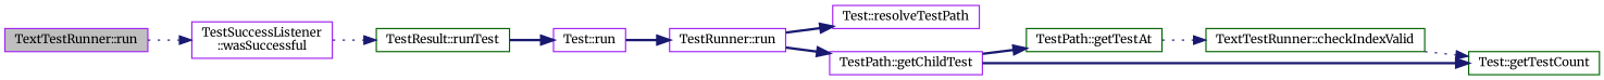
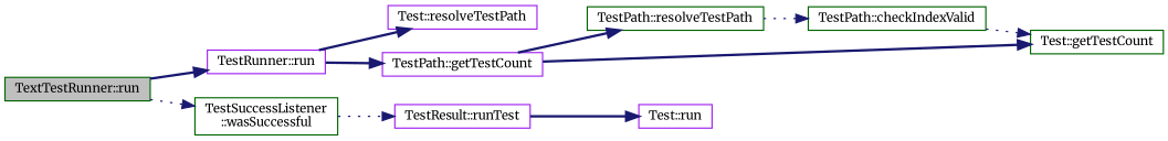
  digraph {
    fontname=Merriweather
    rankdir=LR
    node [color=darkgreen fillcolor=white fontname=Merriweather fontsize=10 shape=record style=filled]
    edge [color=midnightblue fontname=Merriweather fontsize=10 labelfontname=Helvetica labelfontsize=10 style=bold]
-   n1 [color=purple fillcolor=grey75 fontcolor=black height=0.2 label="TextTestRunner::run" width=0.4]
+   n1 [fillcolor=grey75 fontcolor=black height=0.2 label="TextTestRunner::run" width=0.4]
    n2 [color=purple height=0.2 label="TestRunner::run" width=0.4]
-   n3 [color=purple height=0.2 label="TestSuccessListener\l::wasSuccessful" width=0.4]
+   n3 [height=0.2 label="TestSuccessListener\l::wasSuccessful" width=0.4]
    n4 [color=purple height=0.2 label="Test::resolveTestPath" width=0.4]
-   n5 [color=purple height=0.2 label="TestPath::getChildTest" width=0.4]
-   n6 [height=0.2 label="TestResult::runTest" width=0.4]
-   n7 [height=0.2 label="TestPath::getTestAt" width=0.4]
+   n5 [color=purple height=0.2 label="TestPath::getTestCount" width=0.4]
+   n6 [color=purple height=0.2 label="TestResult::runTest" width=0.4]
+   n7 [height=0.2 label="TestPath::resolveTestPath" width=0.4]
    n8 [height=0.2 label="Test::getTestCount" width=0.4]
    n9 [color=purple height=0.2 label="Test::run" width=0.4]
-   n10 [height=0.2 label="TextTestRunner::checkIndexValid" width=0.4]
-   n9 -> n2
+   n10 [height=0.2 label="TestPath::checkIndexValid" width=0.4]
+   n1 -> n2
    n1 -> n3 [style=dotted]
    n2 -> n4
    n2 -> n5
    n3 -> n6 [style=dotted]
    n5 -> n7
    n5 -> n8
    n6 -> n9
    n7 -> n10 [style=dotted]
    n10 -> n8 [style=dotted]
  }
